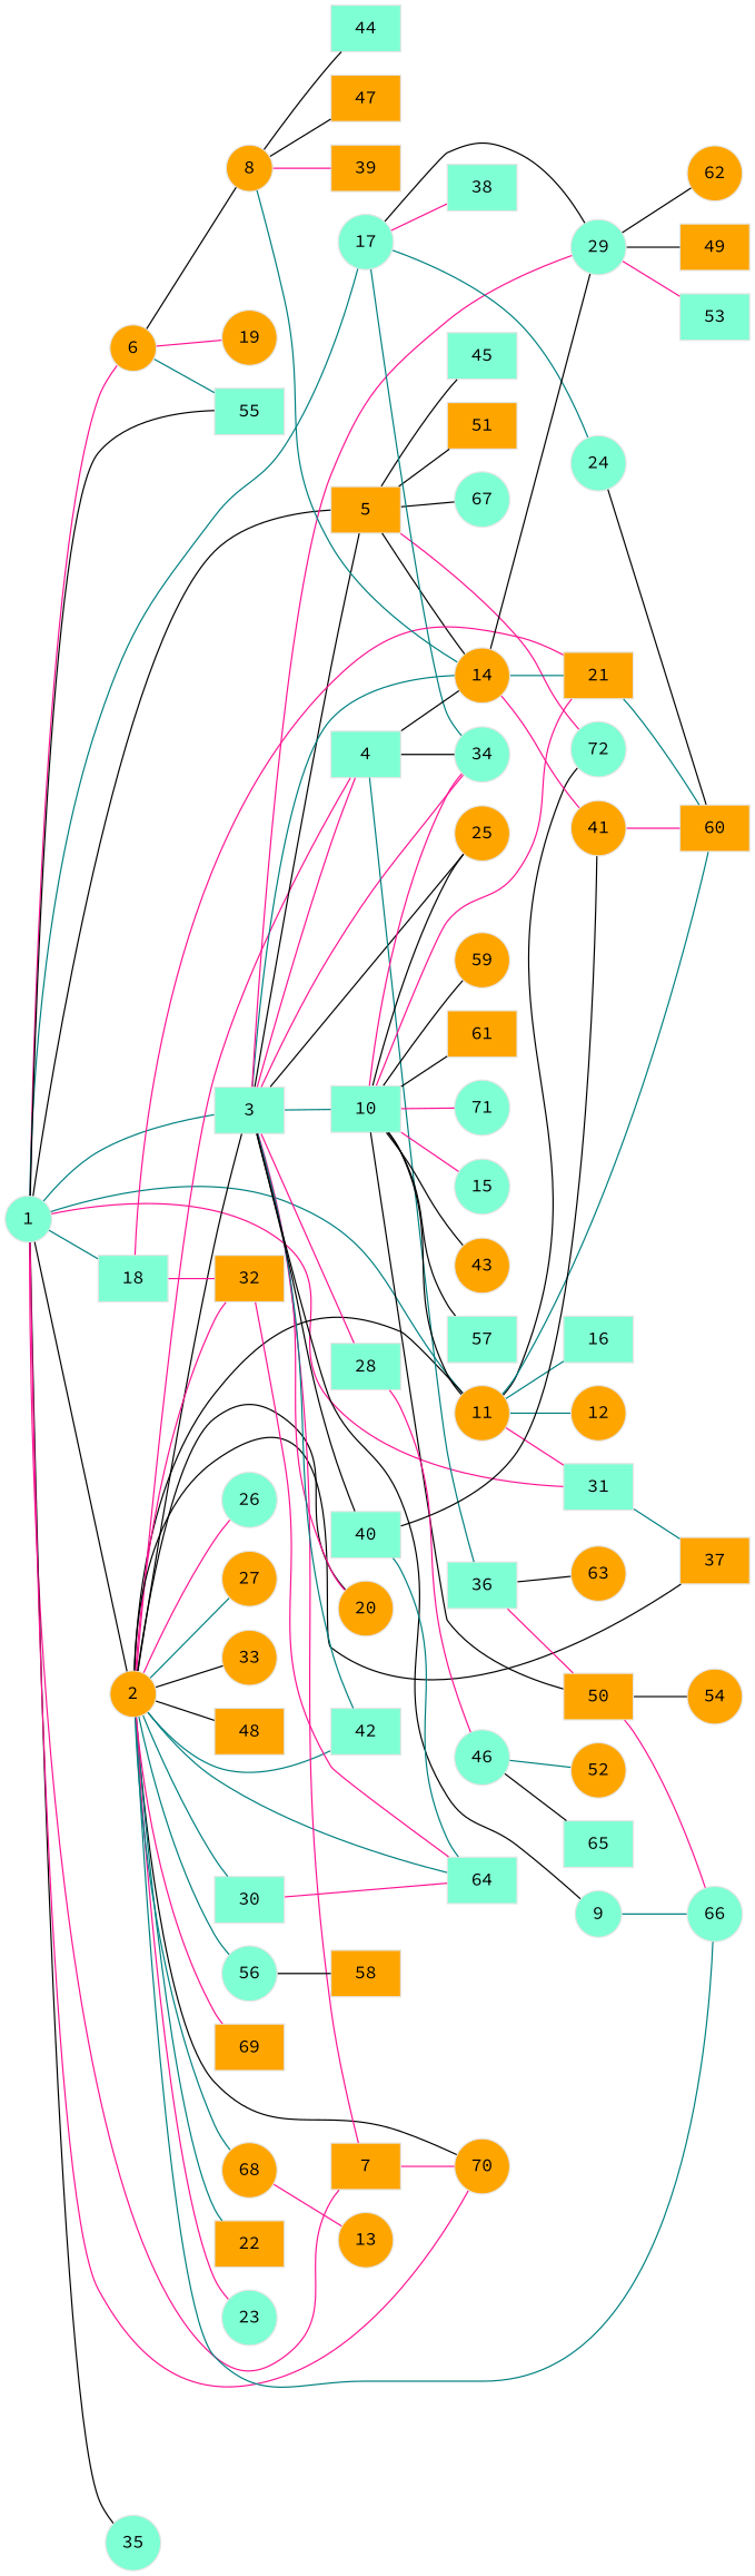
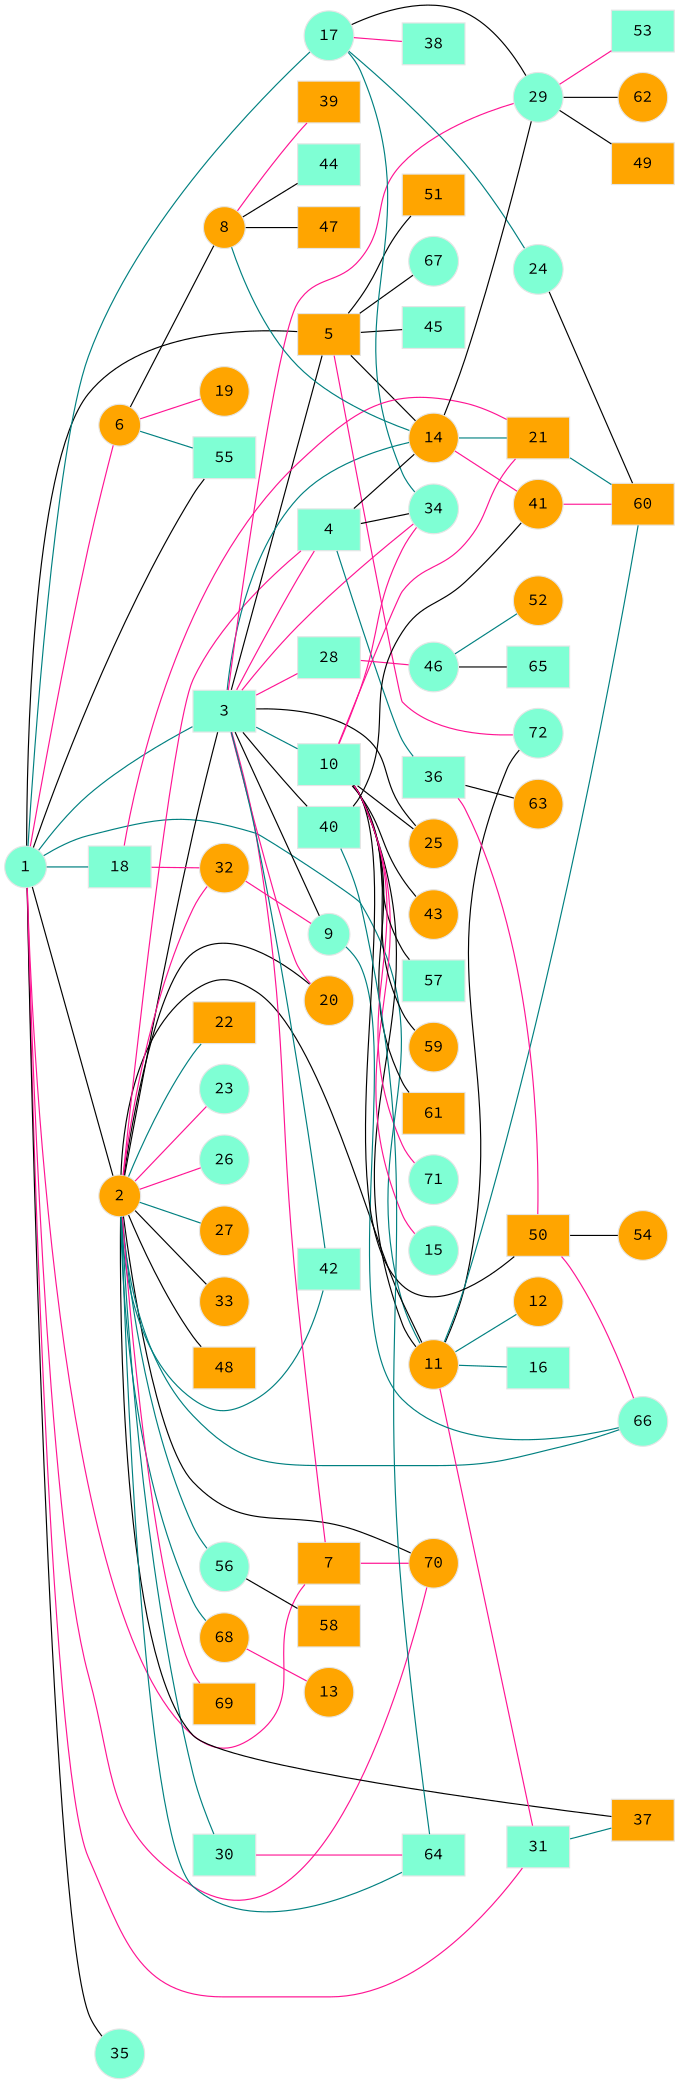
  graph {
    fontname="Source Code Pro"
    rankdir=LR
    node [color=gray90 fillcolor=orange fontname="Source Code Pro" shape=circle style=filled]
    edge [color=black fontname="Source Code Pro" weight=1.0]
    1 [fillcolor=aquamarine]
    2
    3 [fillcolor=aquamarine shape=box]
    5 [shape=box]
    6
    7 [shape=box]
    11
    17 [fillcolor=aquamarine]
    18 [fillcolor=aquamarine shape=box]
    31 [fillcolor=aquamarine shape=box]
    35 [fillcolor=aquamarine]
    55 [fillcolor=aquamarine shape=box]
    70
    4 [fillcolor=aquamarine shape=box]
    20
    22 [shape=box]
    23 [fillcolor=aquamarine]
    26 [fillcolor=aquamarine]
    27
    30 [fillcolor=aquamarine shape=box]
-   32 [shape=box]
+   32
    33
    37 [shape=box]
    42 [fillcolor=aquamarine shape=box]
    48 [shape=box]
    56 [fillcolor=aquamarine]
    64 [fillcolor=aquamarine shape=box]
    66 [fillcolor=aquamarine]
    68
    69 [shape=box]
    9 [fillcolor=aquamarine]
    10 [fillcolor=aquamarine shape=box]
    14
    25
    28 [fillcolor=aquamarine shape=box]
    29 [fillcolor=aquamarine]
    34 [fillcolor=aquamarine]
    40 [fillcolor=aquamarine shape=box]
    45 [fillcolor=aquamarine shape=box]
    51 [shape=box]
    67 [fillcolor=aquamarine]
    72 [fillcolor=aquamarine]
    8
    19
    12
    16 [fillcolor=aquamarine shape=box]
    60 [shape=box]
    24 [fillcolor=aquamarine]
    38 [fillcolor=aquamarine shape=box]
    21 [shape=box]
    36 [fillcolor=aquamarine shape=box]
    58 [shape=box]
    13
    15 [fillcolor=aquamarine]
    43
    50 [shape=box]
    57 [fillcolor=aquamarine shape=box]
    59
    61 [shape=box]
    71 [fillcolor=aquamarine]
    41
    46 [fillcolor=aquamarine]
    49 [shape=box]
    53 [fillcolor=aquamarine shape=box]
    62
    63
    39 [shape=box]
    44 [fillcolor=aquamarine shape=box]
    47 [shape=box]
    54
    52
    65 [fillcolor=aquamarine shape=box]
    1 -- 2
    1 -- 3 [color=teal]
    1 -- 5
    1 -- 6 [color=deeppink]
    1 -- 7 [color=deeppink]
    1 -- 11 [color=teal]
    1 -- 17 [color=teal]
    1 -- 18 [color=teal]
    1 -- 31 [color=deeppink]
    1 -- 35 [weight=3.0]
    1 -- 55 [weight=2.0]
    1 -- 70 [color=deeppink]
    2 -- 3
    2 -- 11
    2 -- 70
    2 -- 4 [color=deeppink weight=2.0]
    2 -- 20 [weight=2.0]
    2 -- 22 [color=teal weight=2.0]
    2 -- 23 [color=deeppink]
    2 -- 26 [color=deeppink]
    2 -- 27 [color=teal]
    2 -- 30 [color=teal]
    2 -- 32 [color=deeppink]
    2 -- 33
    2 -- 37
    2 -- 42 [color=teal]
    2 -- 48
    2 -- 56 [color=teal]
    2 -- 64 [color=teal]
    2 -- 66 [color=teal]
    2 -- 68 [color=teal]
    2 -- 69 [color=deeppink]
    3 -- 5
    3 -- 7 [color=deeppink]
    3 -- 4 [color=deeppink]
    3 -- 20 [color=deeppink]
    3 -- 42 [color=teal]
    3 -- 9
    3 -- 10 [color=teal]
    3 -- 14 [color=teal]
    3 -- 25
    3 -- 28 [color=deeppink weight=3.0]
    3 -- 29 [color=deeppink]
    3 -- 34 [color=deeppink]
    3 -- 40
    5 -- 14
    5 -- 45
    5 -- 51
    5 -- 67
    5 -- 72 [color=deeppink]
    6 -- 55 [color=teal]
    6 -- 8
    6 -- 19 [color=deeppink]
    7 -- 70 [color=deeppink]
    11 -- 31 [color=deeppink]
    11 -- 72
    11 -- 12 [color=teal]
    11 -- 16 [color=teal]
    11 -- 60 [color=teal]
    17 -- 29
    17 -- 34 [color=teal]
    17 -- 24 [color=teal]
    17 -- 38 [color=deeppink]
    18 -- 32 [color=deeppink]
    18 -- 21 [color=deeppink]
    31 -- 37 [color=teal]
    4 -- 14
    4 -- 34 [weight=5.0]
    4 -- 36 [color=teal]
    30 -- 64 [color=deeppink]
-   32 -- 64 [color=deeppink]
+   32 -- 9 [color=deeppink]
    56 -- 58
    68 -- 13 [color=deeppink]
    9 -- 66 [color=teal]
    10 -- 11
    10 -- 25
    10 -- 34 [color=deeppink]
    10 -- 21 [color=deeppink]
    10 -- 15 [color=deeppink]
    10 -- 43
    10 -- 50
    10 -- 57
    10 -- 59
    10 -- 61
    10 -- 71 [color=deeppink]
    14 -- 29
    14 -- 21 [color=teal]
    14 -- 41 [color=deeppink]
    28 -- 46 [color=deeppink]
    29 -- 49
    29 -- 53 [color=deeppink]
    29 -- 62
    40 -- 64 [color=teal]
    40 -- 41
    8 -- 14 [color=teal]
    8 -- 39 [color=deeppink]
    8 -- 44
    8 -- 47
    24 -- 60
    21 -- 60 [color=teal]
    36 -- 50 [color=deeppink]
    36 -- 63
    50 -- 66 [color=deeppink]
    50 -- 54
    41 -- 60 [color=deeppink weight=2.0]
    46 -- 52 [color=teal]
    46 -- 65
  }
